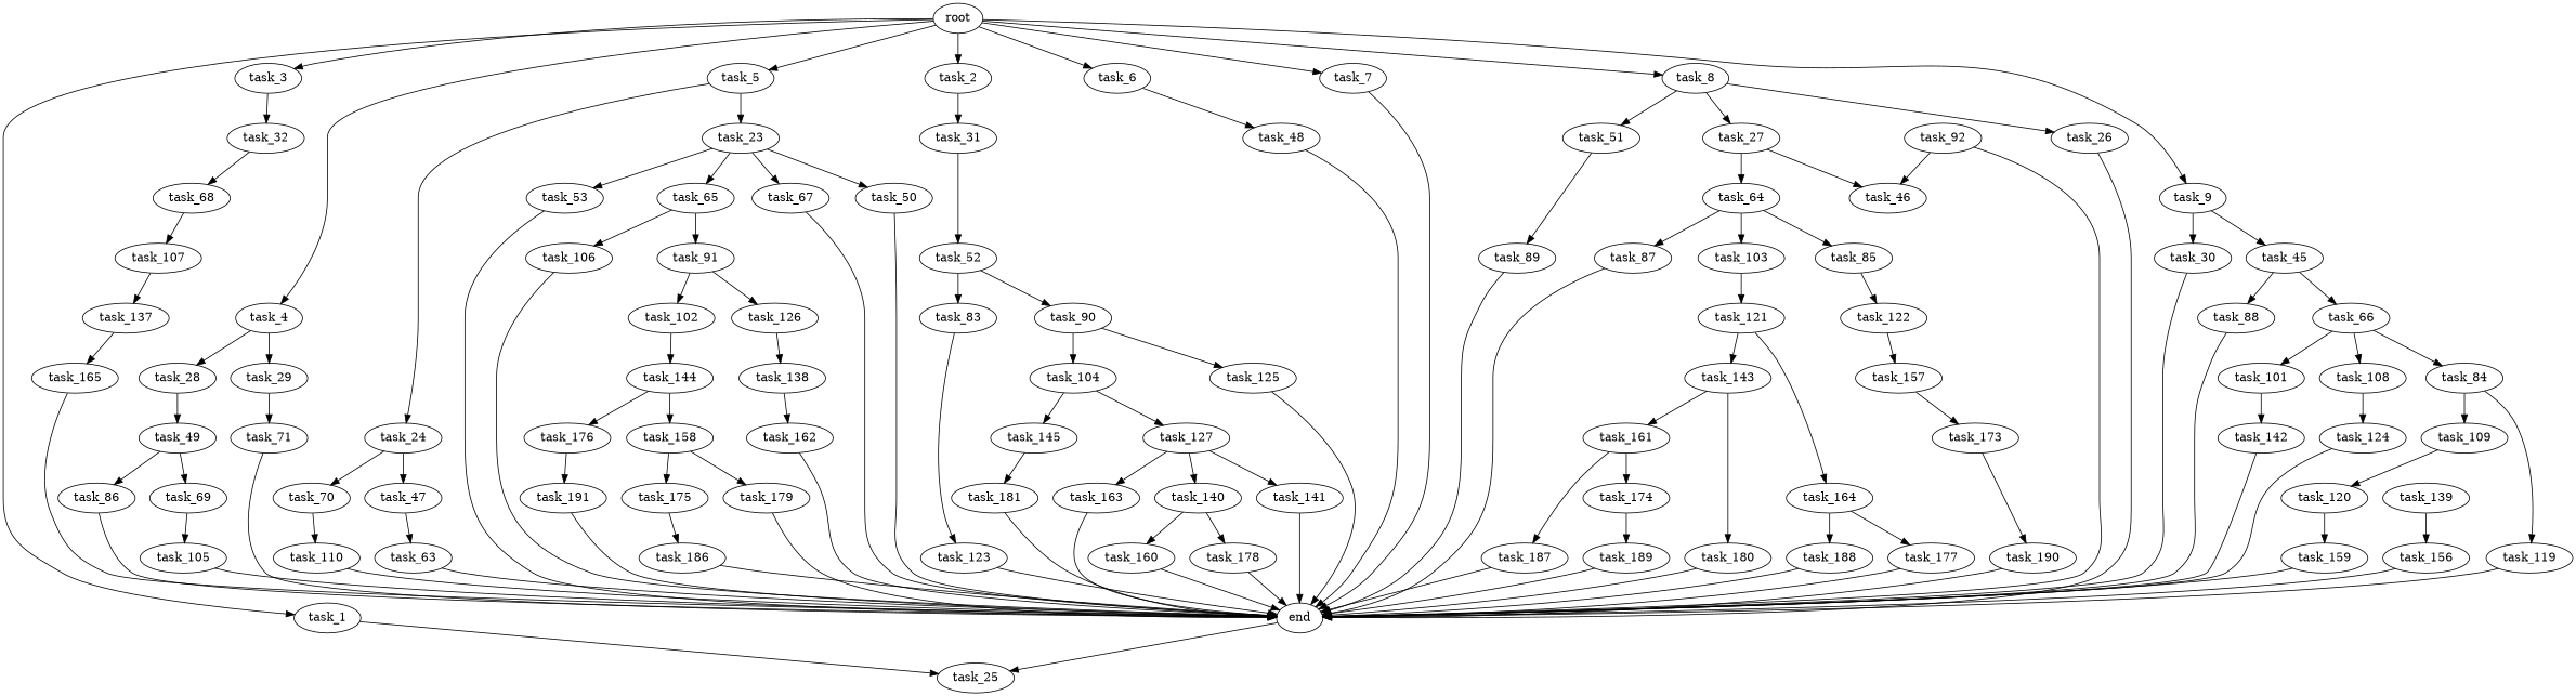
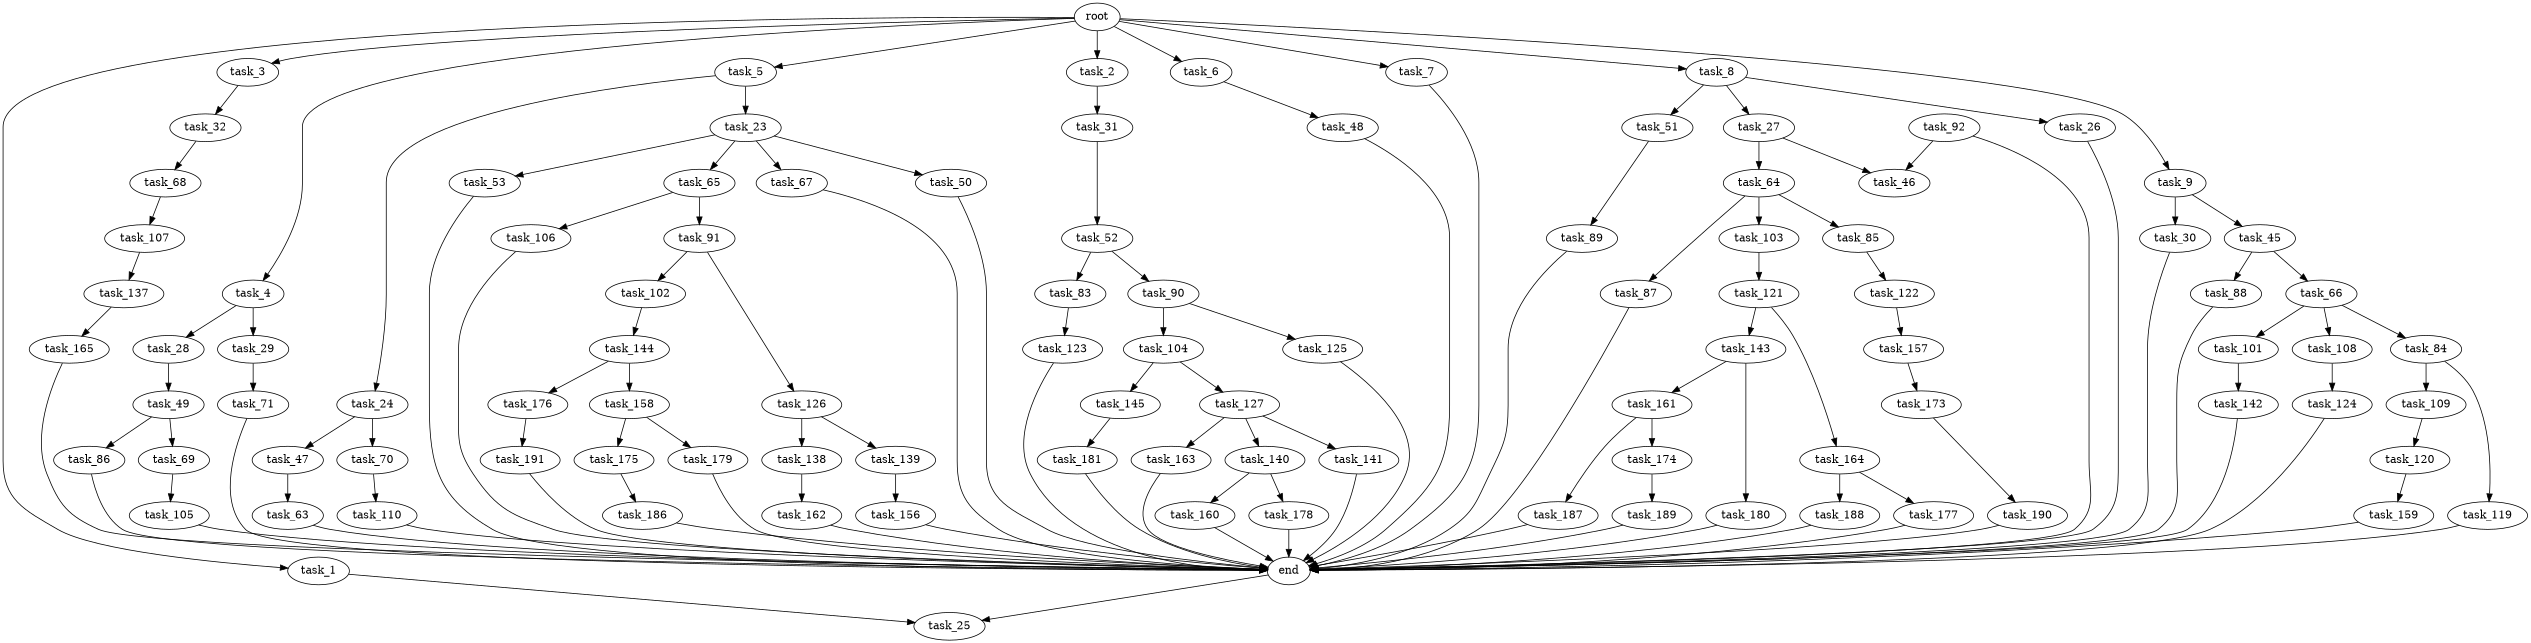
  digraph {
    root
    task_1
    task_2
    task_3
    task_4
    task_5
    task_6
    task_7
    task_8
    task_9
    task_25
    task_31
    task_32
    task_28
    task_29
    task_23
    task_24
    task_48
    end
    task_26
    task_27
    task_51
    task_30
    task_45
    task_52
    task_68
    task_49
    task_71
    task_50
    task_53
    task_65
    task_67
    task_47
    task_70
    task_46
    task_64
    task_89
    task_66
    task_88
    task_91
    task_106
    task_63
    task_110
    task_85
    task_87
    task_103
    task_69
    task_86
    task_83
    task_90
    task_107
    task_84
    task_101
    task_108
    task_92
    task_105
    task_123
    task_104
    task_125
    task_122
    task_121
    task_102
    task_126
    task_109
    task_119
    task_142
    task_124
    task_137
    task_120
    task_157
    task_127
    task_145
    task_144
    task_138
    task_139
    task_158
    task_176
    task_143
    task_164
    task_140
    task_141
    task_163
    task_181
    task_165
    task_159
    task_161
    task_180
    task_177
    task_188
    task_173
    task_162
    task_156
    task_160
    task_178
    task_174
    task_187
    task_175
    task_179
    task_191
    task_190
    task_186
    task_189
    root -> task_1
    root -> task_2
    root -> task_3
    root -> task_4
    root -> task_5
    root -> task_6
    root -> task_7
    root -> task_8
    root -> task_9
    task_1 -> task_25
    task_2 -> task_31
    task_3 -> task_32
    task_4 -> task_28
    task_4 -> task_29
    task_5 -> task_23
    task_5 -> task_24
    task_6 -> task_48
    task_7 -> end
    task_8 -> task_26
    task_8 -> task_27
    task_8 -> task_51
    task_9 -> task_30
    task_9 -> task_45
    task_31 -> task_52
    task_32 -> task_68
    task_28 -> task_49
    task_29 -> task_71
    task_23 -> task_50
    task_23 -> task_53
    task_23 -> task_65
    task_23 -> task_67
    task_24 -> task_47
    task_24 -> task_70
    task_48 -> end
    end -> task_25
    task_26 -> end
    task_27 -> task_46
    task_27 -> task_64
    task_51 -> task_89
    task_30 -> end
    task_45 -> task_66
    task_45 -> task_88
    task_52 -> task_83
    task_52 -> task_90
    task_68 -> task_107
    task_49 -> task_69
    task_49 -> task_86
    task_71 -> end
    task_50 -> end
    task_53 -> end
    task_65 -> task_91
    task_65 -> task_106
    task_67 -> end
    task_47 -> task_63
    task_70 -> task_110
    task_64 -> task_85
    task_64 -> task_87
    task_64 -> task_103
    task_89 -> end
    task_66 -> task_84
    task_66 -> task_101
    task_66 -> task_108
    task_88 -> end
    task_91 -> task_102
    task_91 -> task_126
    task_106 -> end
    task_63 -> end
    task_110 -> end
    task_85 -> task_122
    task_87 -> end
    task_103 -> task_121
    task_69 -> task_105
    task_86 -> end
    task_83 -> task_123
    task_90 -> task_104
    task_90 -> task_125
    task_107 -> task_137
    task_84 -> task_109
    task_84 -> task_119
    task_101 -> task_142
    task_108 -> task_124
    task_92 -> end
    task_92 -> task_46
    task_105 -> end
    task_123 -> end
    task_104 -> task_127
    task_104 -> task_145
    task_125 -> end
    task_122 -> task_157
    task_121 -> task_143
    task_121 -> task_164
    task_102 -> task_144
    task_126 -> task_138
+   task_126 -> task_139
    task_109 -> task_120
    task_119 -> end
    task_142 -> end
    task_124 -> end
    task_137 -> task_165
    task_120 -> task_159
    task_157 -> task_173
    task_127 -> task_140
    task_127 -> task_141
    task_127 -> task_163
    task_145 -> task_181
    task_144 -> task_158
    task_144 -> task_176
    task_138 -> task_162
    task_139 -> task_156
    task_158 -> task_175
    task_158 -> task_179
    task_176 -> task_191
    task_143 -> task_161
    task_143 -> task_180
    task_164 -> task_177
    task_164 -> task_188
    task_140 -> task_160
    task_140 -> task_178
    task_141 -> end
    task_163 -> end
    task_181 -> end
    task_165 -> end
    task_159 -> end
    task_161 -> task_174
    task_161 -> task_187
    task_180 -> end
    task_177 -> end
    task_188 -> end
    task_173 -> task_190
    task_162 -> end
    task_156 -> end
    task_160 -> end
    task_178 -> end
    task_174 -> task_189
    task_187 -> end
    task_175 -> task_186
    task_179 -> end
    task_191 -> end
    task_190 -> end
    task_186 -> end
    task_189 -> end
  }
